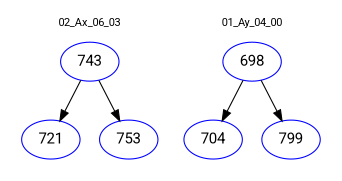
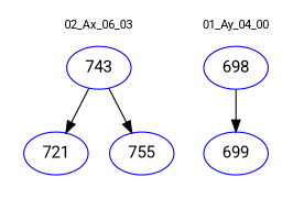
  digraph {
    fontname=Roboto
    node [color=blue fontname=Roboto]
    edge [color=black fontname=Roboto]
    n1 [label=743]
    n2 [label=721]
-   n3 [label=753]
+   n3 [label=755]
    n4 [label=698]
-   n5 [label=704]
-   n6 [label=799]
+   n6 [label=699]
    subgraph cluster_1 {
      color=white
      fontsize=10
      label="02_Ax_06_03"
      n1
      n2
      n3
    }
    subgraph cluster_2 {
      color=white
      fontsize=10
      label="01_Ay_04_00"
      n4
-     n5
      n6
    }
    n1 -> n2
    n1 -> n3
-   n4 -> n5
    n4 -> n6
  }
